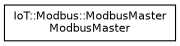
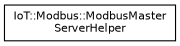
  digraph {
    rankdir=LR
-   n1 [color=black fillcolor=white fontname=Helvetica fontsize=10 height=0.2 label="IoT::Modbus::ModbusMaster\lModbusMaster" shape=record style=filled width=0.4]
+   n1 [color=black fillcolor=white fontname=Helvetica fontsize=10 height=0.2 label="IoT::Modbus::ModbusMaster\lServerHelper" shape=record style=filled width=0.4]
  }
